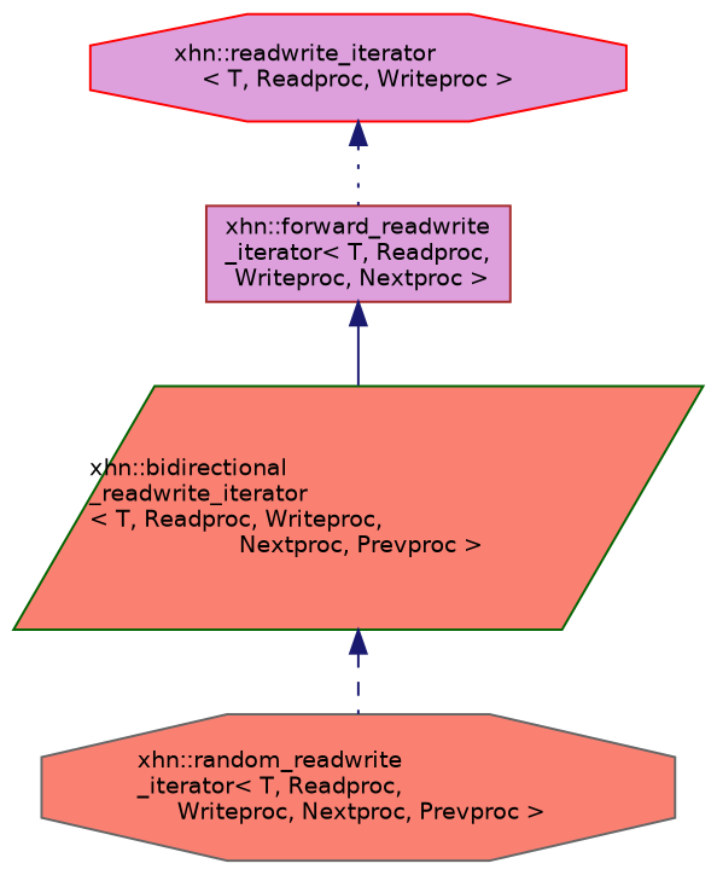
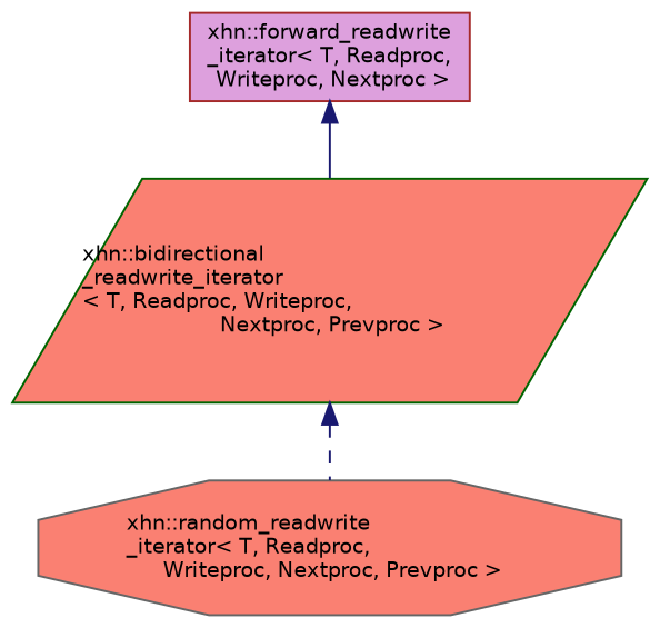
  digraph {
    node [fillcolor=salmon fontname=Helvetica fontsize=10 shape=octagon style=filled]
    edge [color=midnightblue dir=back fontname=Helvetica fontsize=10 labelfontname=Helvetica labelfontsize=10]
    n1 [color=darkgreen fontcolor=black height=0.2 label="xhn::bidirectional\l_readwrite_iterator\l\< T, Readproc, Writeproc,\l Nextproc, Prevproc \>" shape=parallelogram width=0.4]
    n2 [color=gray40 height=0.2 label="xhn::random_readwrite\l_iterator\< T, Readproc,\l Writeproc, Nextproc, Prevproc \>" width=0.4]
    n3 [color=brown fillcolor=plum height=0.2 label="xhn::forward_readwrite\l_iterator\< T, Readproc,\l Writeproc, Nextproc \>" shape=box width=0.4]
-   n4 [color=red fillcolor=plum height=0.2 label="xhn::readwrite_iterator\l\< T, Readproc, Writeproc \>" width=0.4]
    n1 -> n2 [style=dashed]
    n3 -> n1 [style=solid]
-   n4 -> n3 [style=dotted]
  }
